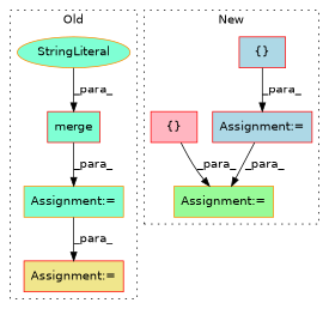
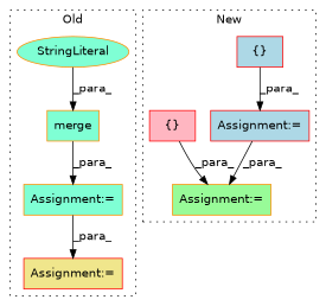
  digraph {
    fontname="DejaVu Sans"
    node [a=7 l=1 shape=box style=filled fillcolor=aquamarine color=darkorange fontname="DejaVu Sans"]
    edge [fontname="DejaVu Sans"]
-   n1 [a=32 l="6,1" label=merge s="5355,5398" color=red]
+   n1 [a=32 l="6,1" label=merge s="5355,5398"]
    n2 [a=45 l=6 label=StringLiteral s=5378 shape=ellipse]
    n3 [label="Assignment:=" s=5347]
    n4 [label="Assignment:=" s=5411 fillcolor=khaki color=red]
    n5 [a=4 l="1,1" label="{}" s="3893,3901" fillcolor=lightblue color=red]
    n6 [label="Assignment:=" s=5006 fillcolor=palegreen]
    n7 [a=4 l="1,1" label="{}" s="4113,4121" fillcolor=lightpink color=red]
    n8 [label="Assignment:=" s=3861 fillcolor=lightblue color=red]
    subgraph cluster_1 {
      label=Old
      style=dotted
      n1
      n2
      n3
      n4
    }
    subgraph cluster_2 {
      label=New
      style=dotted
      n5
      n6
      n7
      n8
    }
    n1 -> n3 [label=_para_]
    n2 -> n1 [label=_para_]
    n3 -> n4 [label=_para_]
    n5 -> n8 [label=_para_]
    n7 -> n6 [label=_para_]
    n8 -> n6 [label=_para_]
  }
